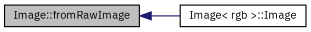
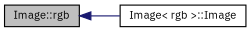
  digraph {
    rankdir=LR
    fontname="IBM Plex Sans"
    node [color=black fontname="IBM Plex Sans" fontsize=10 shape=record style=filled]
-   n1 [fillcolor=grey75 fontcolor=black height=0.2 label="Image::fromRawImage" width=0.4]
+   n1 [fillcolor=grey75 fontcolor=black height=0.2 label="Image::rgb" width=0.4]
    n2 [fillcolor=white height=0.2 label="Image\< rgb \>::Image" width=0.4]
    n1 -> n2 [color=midnightblue dir=back fontname="IBM Plex Sans" fontsize=10 labelfontname=Helvetica labelfontsize=10 style=solid]
  }
